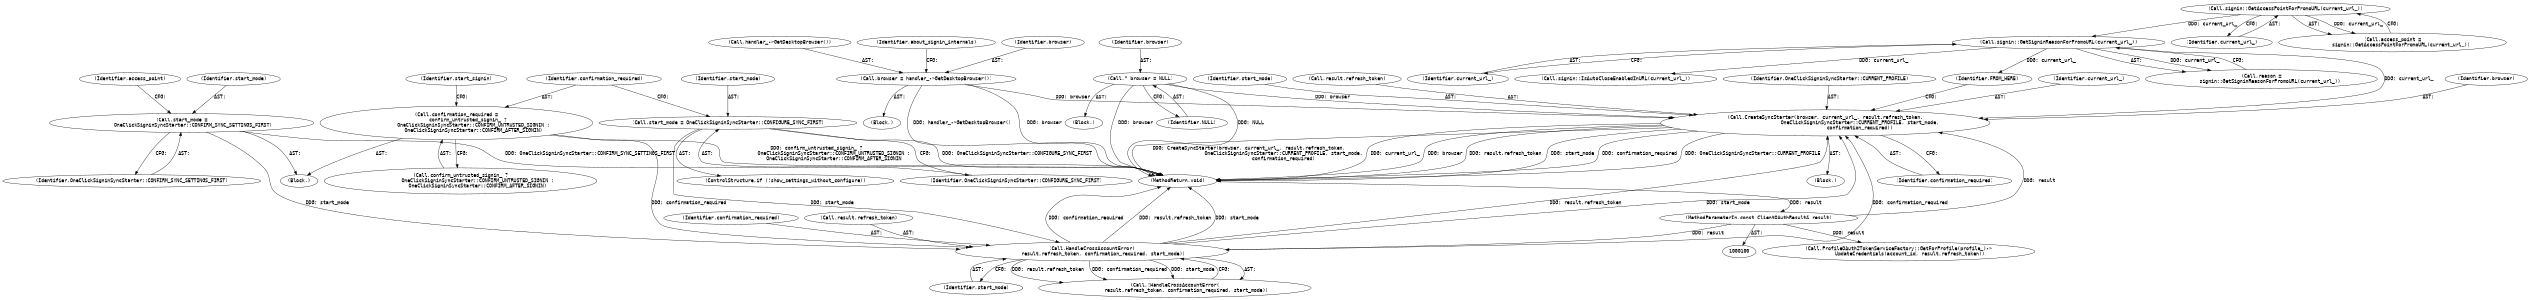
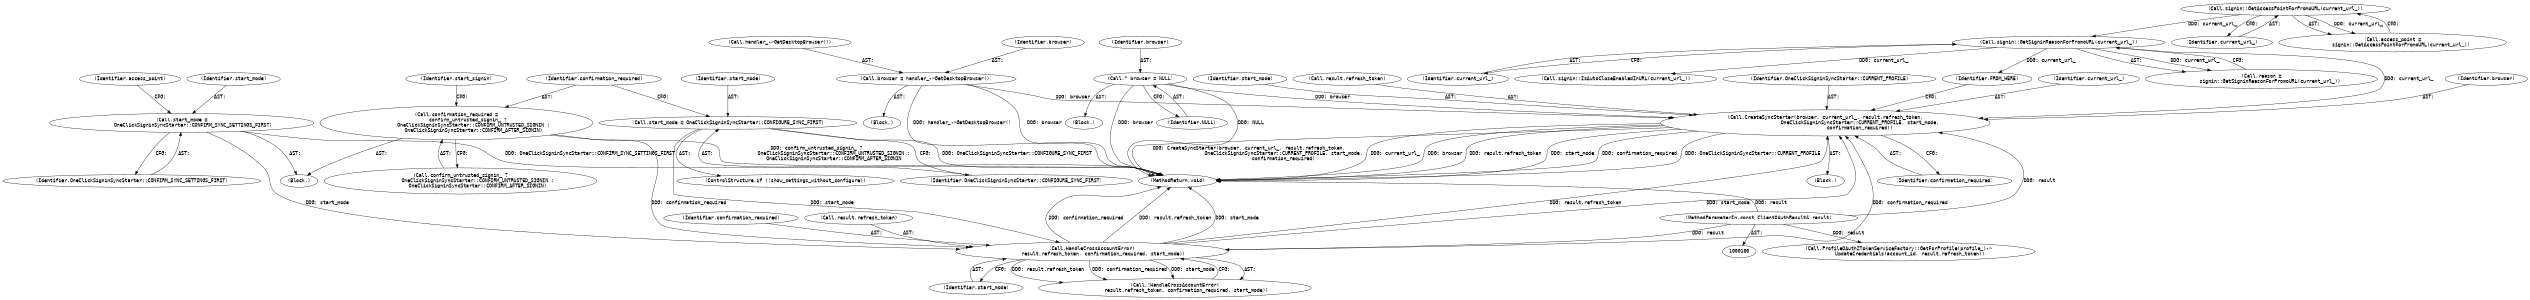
  digraph {
    fontname="DejaVu Sans Mono"
    node [fontname="DejaVu Sans Mono"]
    edge [fontname="DejaVu Sans Mono"]
    n1 [label="(Call,CreateSyncStarter(browser, current_url_, result.refresh_token,\n                        OneClickSigninSyncStarter::CURRENT_PROFILE, start_mode,\n                        confirmation_required))"]
    n2 [label="(Identifier,confirmation_required)"]
    n3 [label="(Block,)"]
    n4 [label="(MethodReturn,void)"]
    n5 [label="(Call,browser = handler_->GetDesktopBrowser())"]
    n6 [label="(Block,)"]
    n7 [label="(Call,handler_->GetDesktopBrowser())"]
    n8 [label="(Call,* browser = NULL)"]
    n9 [label="(Identifier,NULL)"]
    n10 [label="(Block,)"]
    n11 [label="(Call,signin::GetSigninReasonForPromoURL(current_url_))"]
    n12 [label="(Call,signin::IsAutoCloseEnabledInURL(current_url_))"]
    n13 [label="(Call,reason =\n      signin::GetSigninReasonForPromoURL(current_url_))"]
    n14 [label="(Identifier,current_url_)"]
    n15 [label="(Identifier,FROM_HERE)"]
    n16 [label="(Call,signin::GetAccessPointForPromoURL(current_url_))"]
    n17 [label="(Identifier,current_url_)"]
    n18 [label="(Call,access_point =\n      signin::GetAccessPointForPromoURL(current_url_))"]
    n19 [label="(Call,HandleCrossAccountError(\n        result.refresh_token, confirmation_required, start_mode))"]
    n20 [label="(Identifier,start_mode)"]
    n21 [label="(Call,!HandleCrossAccountError(\n        result.refresh_token, confirmation_required, start_mode))"]
    n22 [label="(MethodParameterIn,const ClientOAuthResult& result)"]
    n23 [label="(Call,ProfileOAuth2TokenServiceFactory::GetForProfile(profile_)->\n        UpdateCredentials(account_id, result.refresh_token))"]
    1000100
    n25 [label="(Call,confirmation_required =\n        confirm_untrusted_signin_ ?\n            OneClickSigninSyncStarter::CONFIRM_UNTRUSTED_SIGNIN :\n            OneClickSigninSyncStarter::CONFIRM_AFTER_SIGNIN)"]
    n26 [label="(Call,confirm_untrusted_signin_ ?\n            OneClickSigninSyncStarter::CONFIRM_UNTRUSTED_SIGNIN :\n            OneClickSigninSyncStarter::CONFIRM_AFTER_SIGNIN)"]
    n27 [label="(Block,)"]
    n28 [label="(Call,start_mode =\n        OneClickSigninSyncStarter::CONFIRM_SYNC_SETTINGS_FIRST)"]
    n29 [label="(Identifier,OneClickSigninSyncStarter::CONFIRM_SYNC_SETTINGS_FIRST)"]
    n30 [label="(Call,start_mode = OneClickSigninSyncStarter::CONFIGURE_SYNC_FIRST)"]
    n31 [label="(Identifier,OneClickSigninSyncStarter::CONFIGURE_SYNC_FIRST)"]
    n32 [label="(ControlStructure,if (!show_settings_without_configure))"]
    n33 [label="(Identifier,confirmation_required)"]
    n34 [label="(Identifier,OneClickSigninSyncStarter::CURRENT_PROFILE)"]
    n35 [label="(Identifier,browser)"]
-   n36 [label="(Identifier,about_signin_internals)"]
    n37 [label="(Identifier,current_url_)"]
    n38 [label="(Identifier,browser)"]
    n39 [label="(Identifier,start_mode)"]
    n40 [label="(Identifier,start_signin)"]
    n41 [label="(Identifier,start_mode)"]
    n42 [label="(Identifier,confirmation_required)"]
    n43 [label="(Identifier,browser)"]
    n44 [label="(Identifier,access_point)"]
    n45 [label="(Identifier,start_mode)"]
    n46 [label="(Call,result.refresh_token)"]
    n47 [label="(Call,result.refresh_token)"]
    n1 -> n2 [label="CFG: "]
    n1 -> n3 [label="AST: "]
    n1 -> n4 [label="DDG: start_mode"]
    n1 -> n4 [label="DDG: confirmation_required"]
    n1 -> n4 [label="DDG: OneClickSigninSyncStarter::CURRENT_PROFILE"]
    n1 -> n4 [label="DDG: CreateSyncStarter(browser, current_url_, result.refresh_token,\n                        OneClickSigninSyncStarter::CURRENT_PROFILE, start_mode,\n                        confirmation_required)"]
    n1 -> n4 [label="DDG: current_url_"]
    n1 -> n4 [label="DDG: browser"]
    n1 -> n4 [label="DDG: result.refresh_token"]
    n2 -> n1 [label="AST: "]
    n5 -> n1 [label="DDG: browser"]
    n5 -> n4 [label="DDG: browser"]
    n5 -> n4 [label="DDG: handler_->GetDesktopBrowser()"]
    n5 -> n6 [label="AST: "]
    n7 -> n5 [label="AST: "]
    n8 -> n1 [label="DDG: browser"]
    n8 -> n4 [label="DDG: browser"]
    n8 -> n4 [label="DDG: NULL"]
    n8 -> n9 [label="CFG: "]
    n8 -> n10 [label="AST: "]
    n9 -> n8 [label="AST: "]
    n11 -> n1 [label="DDG: current_url_"]
    n11 -> n12 [label="DDG: current_url_"]
    n11 -> n13 [label="AST: "]
    n11 -> n13 [label="DDG: current_url_"]
    n11 -> n14 [label="CFG: "]
    n11 -> n15 [label="DDG: current_url_"]
    n13 -> n11 [label="CFG: "]
    n14 -> n11 [label="AST: "]
    n15 -> n1 [label="CFG: "]
    n16 -> n11 [label="DDG: current_url_"]
    n16 -> n17 [label="CFG: "]
    n16 -> n18 [label="AST: "]
    n16 -> n18 [label="DDG: current_url_"]
    n17 -> n16 [label="AST: "]
    n18 -> n16 [label="CFG: "]
    n19 -> n1 [label="DDG: result.refresh_token"]
    n19 -> n1 [label="DDG: start_mode"]
    n19 -> n1 [label="DDG: confirmation_required"]
    n19 -> n4 [label="DDG: result.refresh_token"]
    n19 -> n4 [label="DDG: start_mode"]
    n19 -> n4 [label="DDG: confirmation_required"]
    n19 -> n20 [label="CFG: "]
    n19 -> n21 [label="AST: "]
    n19 -> n21 [label="DDG: result.refresh_token"]
    n19 -> n21 [label="DDG: confirmation_required"]
    n19 -> n21 [label="DDG: start_mode"]
    n20 -> n19 [label="AST: "]
    n21 -> n19 [label="CFG: "]
    n22 -> n1 [label="DDG: result"]
-   n4 -> n22 [label="DDG: result"]
+   n22 -> n4 [label="DDG: result"]
    n22 -> n19 [label="DDG: result"]
    n22 -> n23 [label="DDG: result"]
    n22 -> 1000100 [label="AST: "]
    n25 -> n4 [label="DDG: confirm_untrusted_signin_ ?\n            OneClickSigninSyncStarter::CONFIRM_UNTRUSTED_SIGNIN :\n            OneClickSigninSyncStarter::CONFIRM_AFTER_SIGNIN"]
    n25 -> n19 [label="DDG: confirmation_required"]
    n25 -> n26 [label="CFG: "]
    n25 -> n27 [label="AST: "]
    n26 -> n25 [label="AST: "]
    n28 -> n4 [label="DDG: OneClickSigninSyncStarter::CONFIRM_SYNC_SETTINGS_FIRST"]
    n28 -> n19 [label="DDG: start_mode"]
    n28 -> n27 [label="AST: "]
    n28 -> n29 [label="CFG: "]
    n29 -> n28 [label="AST: "]
    n30 -> n4 [label="DDG: OneClickSigninSyncStarter::CONFIGURE_SYNC_FIRST"]
    n30 -> n19 [label="DDG: start_mode"]
    n30 -> n31 [label="CFG: "]
    n30 -> n32 [label="AST: "]
    n31 -> n30 [label="AST: "]
    n33 -> n19 [label="AST: "]
    n34 -> n1 [label="AST: "]
    n35 -> n8 [label="AST: "]
-   n36 -> n5 [label="CFG: "]
    n37 -> n1 [label="AST: "]
    n38 -> n5 [label="AST: "]
    n39 -> n28 [label="AST: "]
    n40 -> n25 [label="CFG: "]
    n41 -> n30 [label="AST: "]
    n42 -> n25 [label="AST: "]
    n42 -> n30 [label="CFG: "]
    n43 -> n1 [label="AST: "]
    n44 -> n28 [label="CFG: "]
    n45 -> n1 [label="AST: "]
    n46 -> n1 [label="AST: "]
    n47 -> n19 [label="AST: "]
  }
